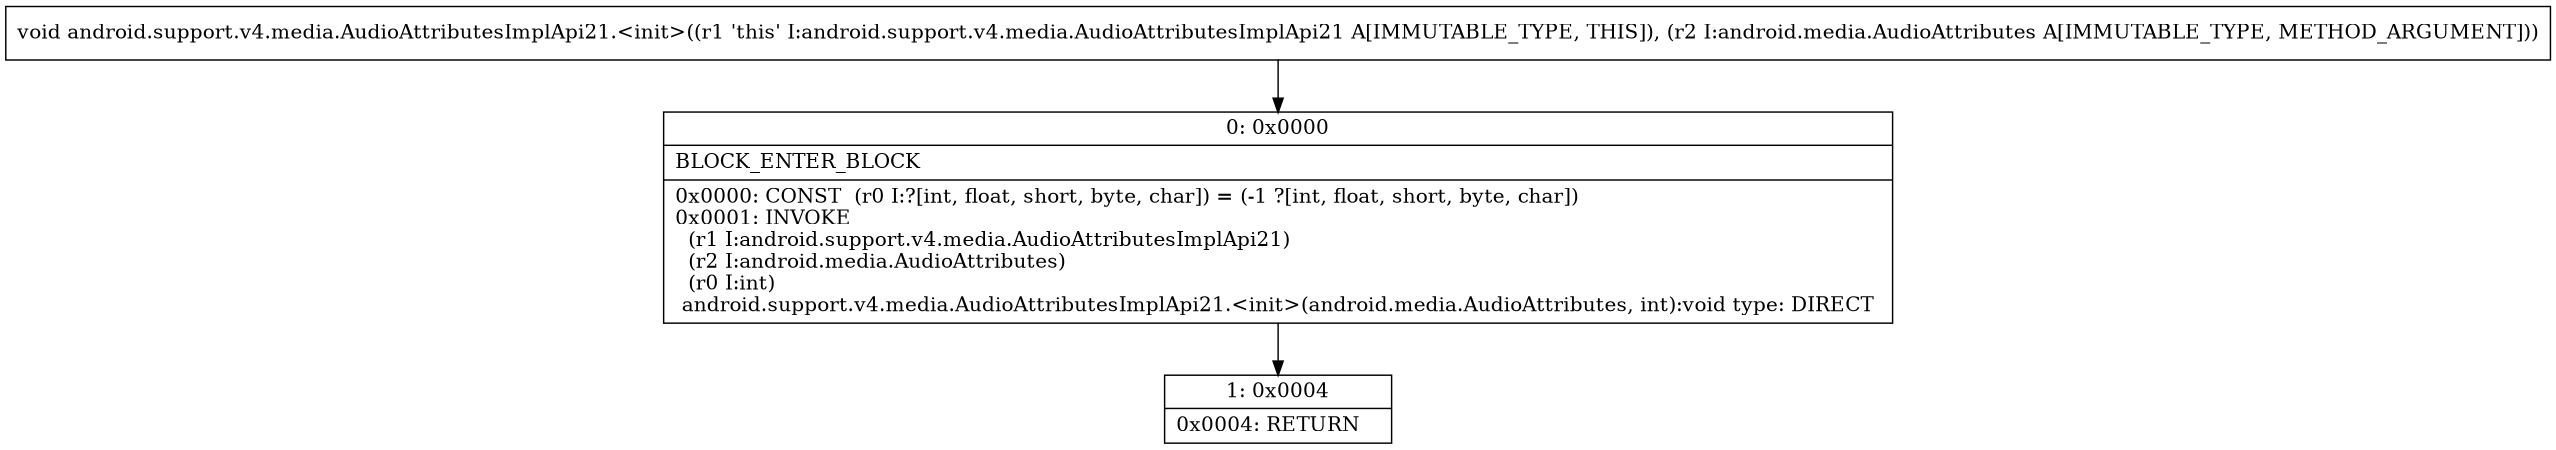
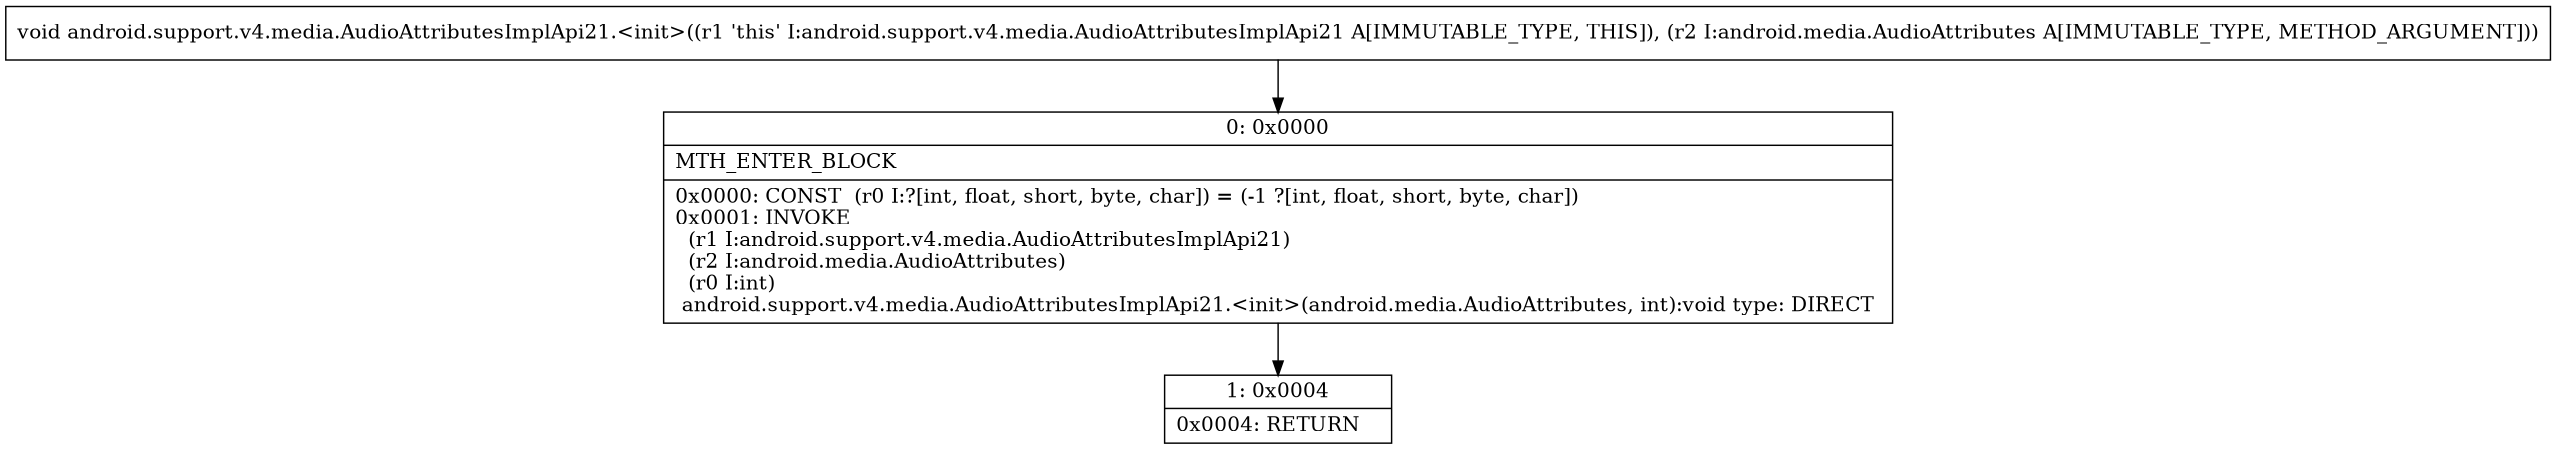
  digraph {
    node [shape=record]
-   n1 [label="{0\:\ 0x0000|BLOCK_ENTER_BLOCK\l|0x0000: CONST  (r0 I:?[int, float, short, byte, char]) = (\-1 ?[int, float, short, byte, char]) \l0x0001: INVOKE  \l  (r1 I:android.support.v4.media.AudioAttributesImplApi21)\l  (r2 I:android.media.AudioAttributes)\l  (r0 I:int)\l android.support.v4.media.AudioAttributesImplApi21.\<init\>(android.media.AudioAttributes, int):void type: DIRECT \l}"]
+   n1 [label="{0\:\ 0x0000|MTH_ENTER_BLOCK\l|0x0000: CONST  (r0 I:?[int, float, short, byte, char]) = (\-1 ?[int, float, short, byte, char]) \l0x0001: INVOKE  \l  (r1 I:android.support.v4.media.AudioAttributesImplApi21)\l  (r2 I:android.media.AudioAttributes)\l  (r0 I:int)\l android.support.v4.media.AudioAttributesImplApi21.\<init\>(android.media.AudioAttributes, int):void type: DIRECT \l}"]
    n2 [label="{1\:\ 0x0004|0x0004: RETURN   \l}"]
    n3 [label="{void android.support.v4.media.AudioAttributesImplApi21.\<init\>((r1 'this' I:android.support.v4.media.AudioAttributesImplApi21 A[IMMUTABLE_TYPE, THIS]), (r2 I:android.media.AudioAttributes A[IMMUTABLE_TYPE, METHOD_ARGUMENT])) }"]
    n1 -> n2
    n3 -> n1
  }
